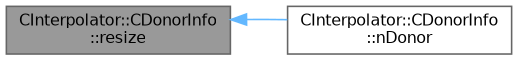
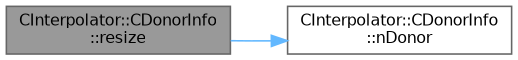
  digraph {
    rankdir=LR
    node [fontname=Helvetica fontsize=10 shape=box style=filled]
    n1 [color=gray40 fillcolor=grey60 fontcolor=black height=0.2 label="CInterpolator::CDonorInfo\l::resize" width=0.4]
    n2 [color=grey40 fillcolor=white height=0.2 label="CInterpolator::CDonorInfo\l::nDonor" width=0.4]
-   n2 -> n1 [color=steelblue1 fontname=Helvetica fontsize=10 labelfontname=Helvetica labelfontsize=10 style=solid]
+   n1 -> n2 [color=steelblue1 fontname=Helvetica fontsize=10 labelfontname=Helvetica labelfontsize=10 style=solid]
  }
